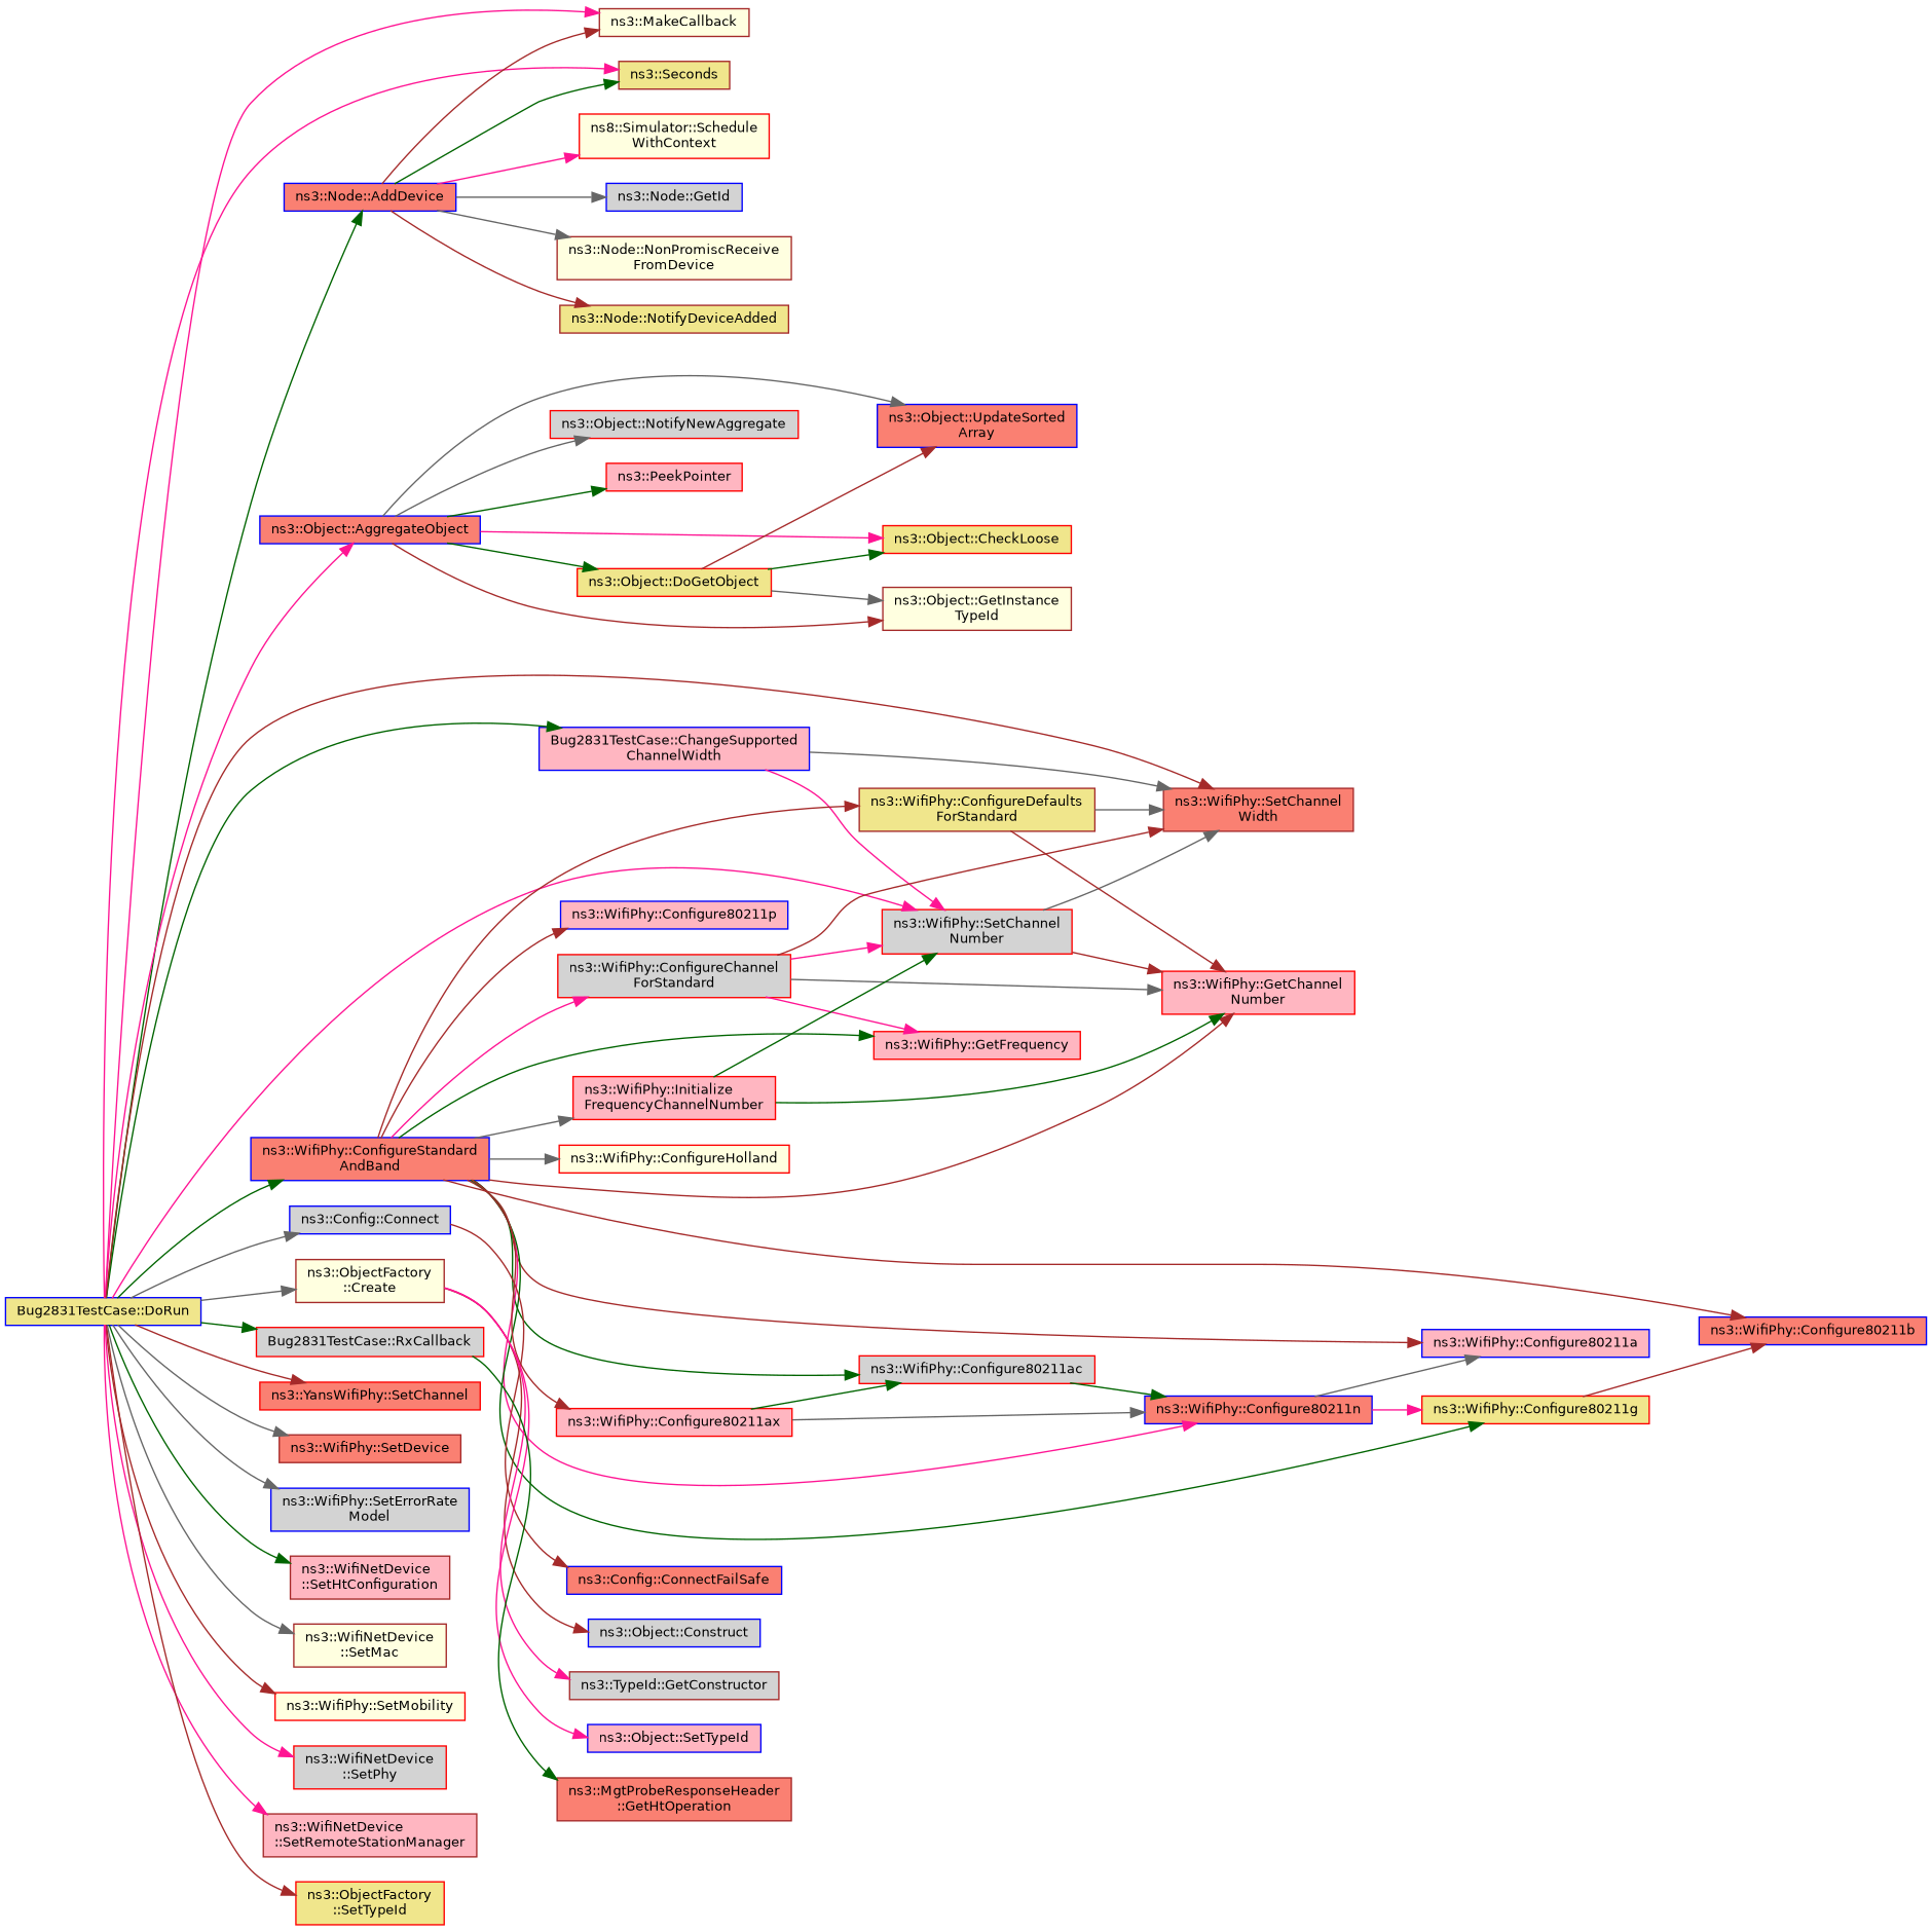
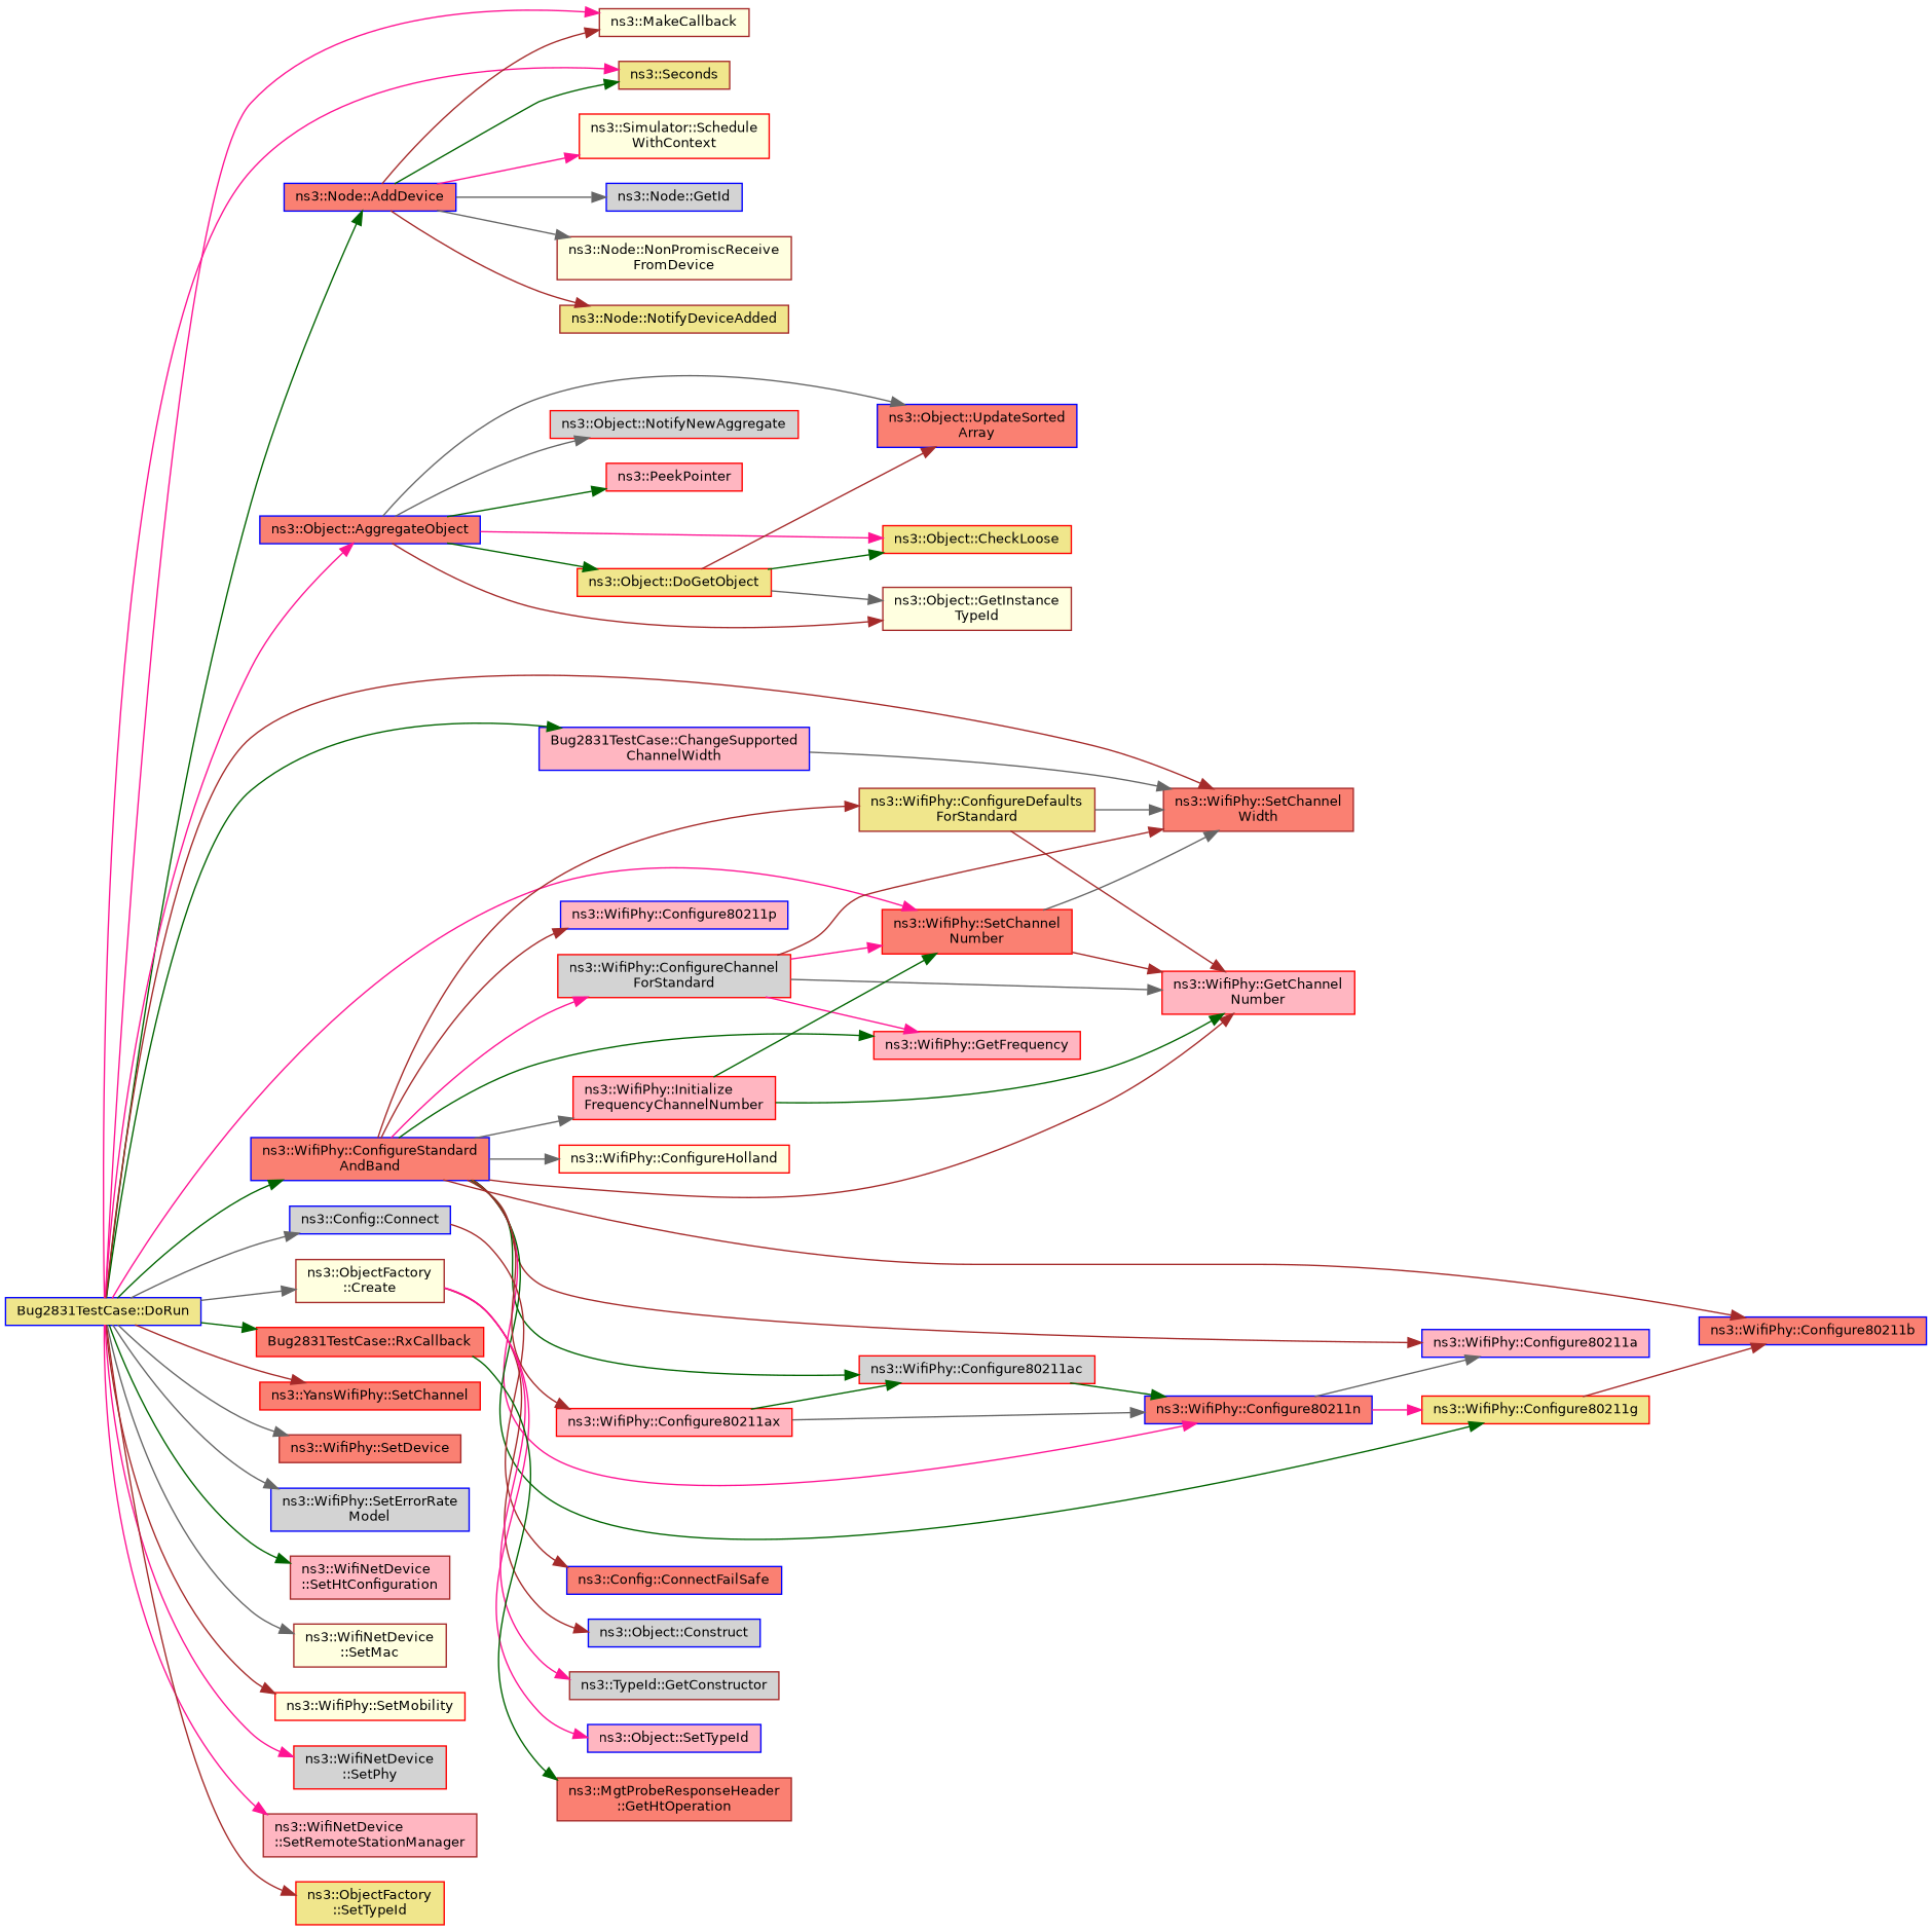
  digraph {
    rankdir=LR
    node [color=red fillcolor=salmon fontname=Helvetica fontsize=10 shape=record style=filled]
    edge [color=brown fontname=Helvetica fontsize=10 labelfontname=Helvetica labelfontsize=10 style=solid]
    n1 [color=blue fillcolor=khaki fontcolor=black height=0.2 label="Bug2831TestCase::DoRun" width=0.4]
    n2 [color=blue height=0.2 label="ns3::Node::AddDevice" width=0.4]
    n3 [color=brown fillcolor=lightyellow height=0.2 label="ns3::MakeCallback" width=0.4]
    n4 [color=brown fillcolor=khaki height=0.2 label="ns3::Seconds" width=0.4]
    n5 [color=blue height=0.2 label="ns3::Object::AggregateObject" width=0.4]
    n6 [color=blue fillcolor=lightpink height=0.2 label="Bug2831TestCase::ChangeSupported\lChannelWidth" width=0.4]
-   n7 [fillcolor=lightgrey height=0.2 label="ns3::WifiPhy::SetChannel\lNumber" width=0.4]
+   n7 [height=0.2 label="ns3::WifiPhy::SetChannel\lNumber" width=0.4]
    n8 [color=brown height=0.2 label="ns3::WifiPhy::SetChannel\lWidth" width=0.4]
    n9 [color=blue height=0.2 label="ns3::WifiPhy::ConfigureStandard\lAndBand" width=0.4]
    n10 [color=blue fillcolor=lightgrey height=0.2 label="ns3::Config::Connect" width=0.4]
    n11 [color=brown fillcolor=lightyellow height=0.2 label="ns3::ObjectFactory\l::Create" width=0.4]
-   n12 [fillcolor=lightgrey height=0.2 label="Bug2831TestCase::RxCallback" width=0.4]
+   n12 [height=0.2 label="Bug2831TestCase::RxCallback" width=0.4]
    n13 [height=0.2 label="ns3::YansWifiPhy::SetChannel" width=0.4]
    n14 [color=brown height=0.2 label="ns3::WifiPhy::SetDevice" width=0.4]
    n15 [color=blue fillcolor=lightgrey height=0.2 label="ns3::WifiPhy::SetErrorRate\lModel" width=0.4]
    n16 [color=brown fillcolor=lightpink height=0.2 label="ns3::WifiNetDevice\l::SetHtConfiguration" width=0.4]
    n17 [color=brown fillcolor=lightyellow height=0.2 label="ns3::WifiNetDevice\l::SetMac" width=0.4]
    n18 [fillcolor=lightyellow height=0.2 label="ns3::WifiPhy::SetMobility" width=0.4]
    n19 [fillcolor=lightgrey height=0.2 label="ns3::WifiNetDevice\l::SetPhy" width=0.4]
    n20 [color=brown fillcolor=lightpink height=0.2 label="ns3::WifiNetDevice\l::SetRemoteStationManager" width=0.4]
    n21 [fillcolor=khaki height=0.2 label="ns3::ObjectFactory\l::SetTypeId" width=0.4]
    n22 [color=blue fillcolor=lightgrey height=0.2 label="ns3::Node::GetId" width=0.4]
    n23 [color=brown fillcolor=lightyellow height=0.2 label="ns3::Node::NonPromiscReceive\lFromDevice" width=0.4]
    n24 [color=brown fillcolor=khaki height=0.2 label="ns3::Node::NotifyDeviceAdded" width=0.4]
-   n25 [fillcolor=lightyellow height=0.2 label="ns8::Simulator::Schedule\lWithContext" width=0.4]
+   n25 [fillcolor=lightyellow height=0.2 label="ns3::Simulator::Schedule\lWithContext" width=0.4]
    n26 [fillcolor=khaki height=0.2 label="ns3::Object::CheckLoose" width=0.4]
    n27 [fillcolor=khaki height=0.2 label="ns3::Object::DoGetObject" width=0.4]
    n28 [color=brown fillcolor=lightyellow height=0.2 label="ns3::Object::GetInstance\lTypeId" width=0.4]
    n29 [color=blue height=0.2 label="ns3::Object::UpdateSorted\lArray" width=0.4]
    n30 [fillcolor=lightgrey height=0.2 label="ns3::Object::NotifyNewAggregate" width=0.4]
    n31 [fillcolor=lightpink height=0.2 label="ns3::PeekPointer" width=0.4]
    n32 [fillcolor=lightpink height=0.2 label="ns3::WifiPhy::GetChannel\lNumber" width=0.4]
    n33 [color=blue fillcolor=lightpink height=0.2 label="ns3::WifiPhy::Configure80211a" width=0.4]
    n34 [fillcolor=lightgrey height=0.2 label="ns3::WifiPhy::Configure80211ac" width=0.4]
    n35 [color=blue height=0.2 label="ns3::WifiPhy::Configure80211n" width=0.4]
    n36 [fillcolor=khaki height=0.2 label="ns3::WifiPhy::Configure80211g" width=0.4]
    n37 [color=blue height=0.2 label="ns3::WifiPhy::Configure80211b" width=0.4]
    n38 [fillcolor=lightpink height=0.2 label="ns3::WifiPhy::Configure80211ax" width=0.4]
    n39 [color=blue fillcolor=lightpink height=0.2 label="ns3::WifiPhy::Configure80211p" width=0.4]
    n40 [fillcolor=lightgrey height=0.2 label="ns3::WifiPhy::ConfigureChannel\lForStandard" width=0.4]
    n41 [fillcolor=lightpink height=0.2 label="ns3::WifiPhy::GetFrequency" width=0.4]
    n42 [color=brown fillcolor=khaki height=0.2 label="ns3::WifiPhy::ConfigureDefaults\lForStandard" width=0.4]
    n43 [fillcolor=lightyellow height=0.2 label="ns3::WifiPhy::ConfigureHolland" width=0.4]
    n44 [fillcolor=lightpink height=0.2 label="ns3::WifiPhy::Initialize\lFrequencyChannelNumber" width=0.4]
    n45 [color=blue height=0.2 label="ns3::Config::ConnectFailSafe" width=0.4]
    n46 [color=blue fillcolor=lightgrey height=0.2 label="ns3::Object::Construct" width=0.4]
    n47 [color=brown fillcolor=lightgrey height=0.2 label="ns3::TypeId::GetConstructor" width=0.4]
    n48 [color=blue fillcolor=lightpink height=0.2 label="ns3::Object::SetTypeId" width=0.4]
    n49 [color=brown height=0.2 label="ns3::MgtProbeResponseHeader\l::GetHtOperation" width=0.4]
    n1 -> n2 [color=darkgreen]
    n1 -> n3 [color=deeppink]
    n1 -> n4 [color=deeppink]
    n1 -> n5 [color=deeppink]
    n1 -> n6 [color=darkgreen]
    n1 -> n7 [color=deeppink]
    n1 -> n8
    n1 -> n9 [color=darkgreen]
    n1 -> n10 [color=gray40]
    n1 -> n11 [color=gray40]
    n1 -> n12 [color=darkgreen]
    n1 -> n13
    n1 -> n14 [color=gray40]
    n1 -> n15 [color=gray40]
    n1 -> n16 [color=darkgreen]
    n1 -> n17 [color=gray40]
    n1 -> n18
    n1 -> n19 [color=deeppink]
    n1 -> n20 [color=deeppink]
    n1 -> n21
    n2 -> n3
    n2 -> n4 [color=darkgreen]
    n2 -> n22 [color=gray40]
    n2 -> n23 [color=gray40]
    n2 -> n24
    n2 -> n25 [color=deeppink]
    n5 -> n26 [color=deeppink]
    n5 -> n27 [color=darkgreen]
    n5 -> n28
    n5 -> n29 [color=gray40]
    n5 -> n30 [color=gray40]
    n5 -> n31 [color=darkgreen]
-   n6 -> n7 [color=deeppink]
    n6 -> n8 [color=gray40]
    n7 -> n8 [color=gray40]
    n7 -> n32
    n9 -> n32
    n9 -> n33
    n9 -> n34 [color=darkgreen]
    n9 -> n35 [color=deeppink]
    n9 -> n36 [color=darkgreen]
    n9 -> n37
    n9 -> n38
    n9 -> n39
    n9 -> n40 [color=deeppink]
    n9 -> n41 [color=darkgreen]
    n9 -> n42
    n9 -> n43 [color=gray40]
    n9 -> n44 [color=gray40]
    n10 -> n45
    n11 -> n46
    n11 -> n47 [color=deeppink]
    n11 -> n48 [color=deeppink]
    n12 -> n49 [color=darkgreen]
    n27 -> n26 [color=darkgreen]
    n27 -> n28 [color=gray40]
    n27 -> n29
    n34 -> n35 [color=darkgreen]
    n35 -> n33 [color=gray40]
    n35 -> n36 [color=deeppink]
    n36 -> n37
    n38 -> n34 [color=darkgreen]
    n38 -> n35 [color=gray40]
    n40 -> n7 [color=deeppink]
    n40 -> n8
    n40 -> n32 [color=gray40]
    n40 -> n41 [color=deeppink]
    n42 -> n8 [color=gray40]
    n42 -> n32
    n44 -> n7 [color=darkgreen]
    n44 -> n32 [color=darkgreen]
  }
